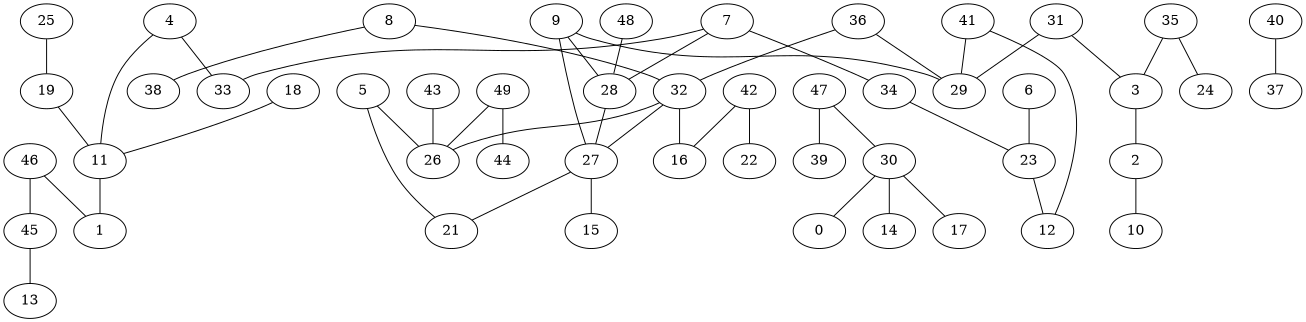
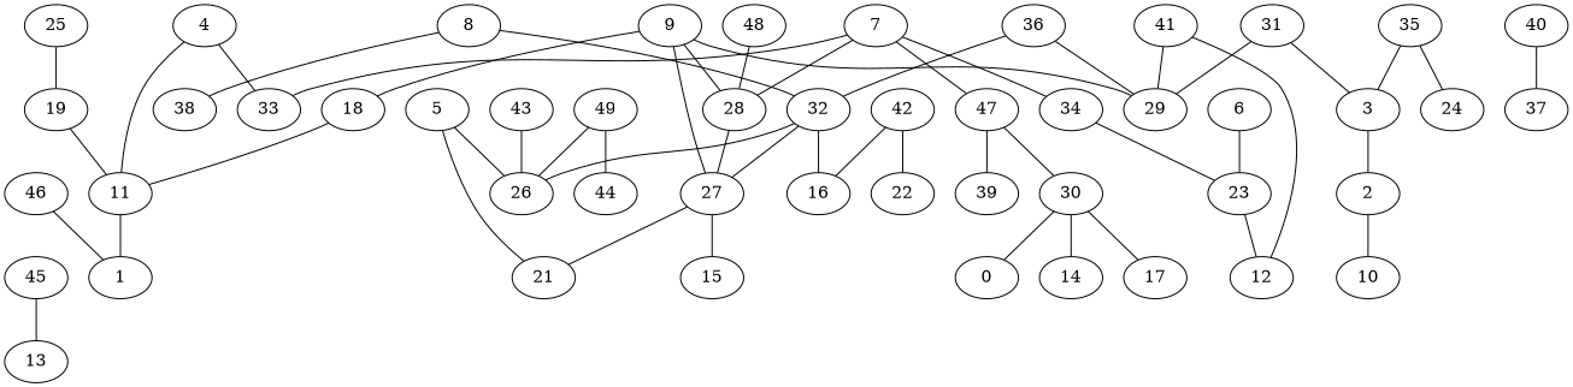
  digraph {
    edge [color=black dir=none]
    46
    45
    1
    13
    11
    5
    26
    21
    43
    40
    37
    23
    12
    36
    29
    32
    16
    27
    47
    39
    30
    0
    14
    17
    6
    3
    2
    10
    8
    38
    15
    9
    18
    28
    35
    24
    49
    44
    42
    22
    41
    7
    34
    33
    48
    31
    4
    19
    25
    subgraph sub_1 {
      46
      45
      1
      13
      11
      5
      26
      21
      43
      40
      37
      23
      12
      36
      29
      32
      16
      27
      47
      39
      30
      0
      14
      17
      6
      3
      2
      10
      8
      38
      15
      9
      18
      28
      35
      24
      49
      44
      42
      22
      41
      7
      34
      33
      48
      31
      4
      19
      25
    }
-   46 -> 45
    46 -> 1
    45 -> 13
    11 -> 1
    5 -> 26
    5 -> 21
    43 -> 26
    40 -> 37
    23 -> 12
    36 -> 29
    36 -> 32
    32 -> 26
    32 -> 16
    32 -> 27
    27 -> 21
    27 -> 15
    47 -> 39
    47 -> 30
    30 -> 0
    30 -> 14
    30 -> 17
    6 -> 23
    3 -> 2
    2 -> 10
    8 -> 32
    8 -> 38
    9 -> 29
    9 -> 27
+   9 -> 18
    9 -> 28
    18 -> 11
    28 -> 27
    35 -> 3
    35 -> 24
    49 -> 26
    49 -> 44
    42 -> 16
    42 -> 22
    41 -> 12
    41 -> 29
+   7 -> 47
    7 -> 28
    7 -> 34
    7 -> 33
    34 -> 23
    48 -> 28
    31 -> 29
    31 -> 3
    4 -> 11
    4 -> 33
    19 -> 11
    25 -> 19
  }
